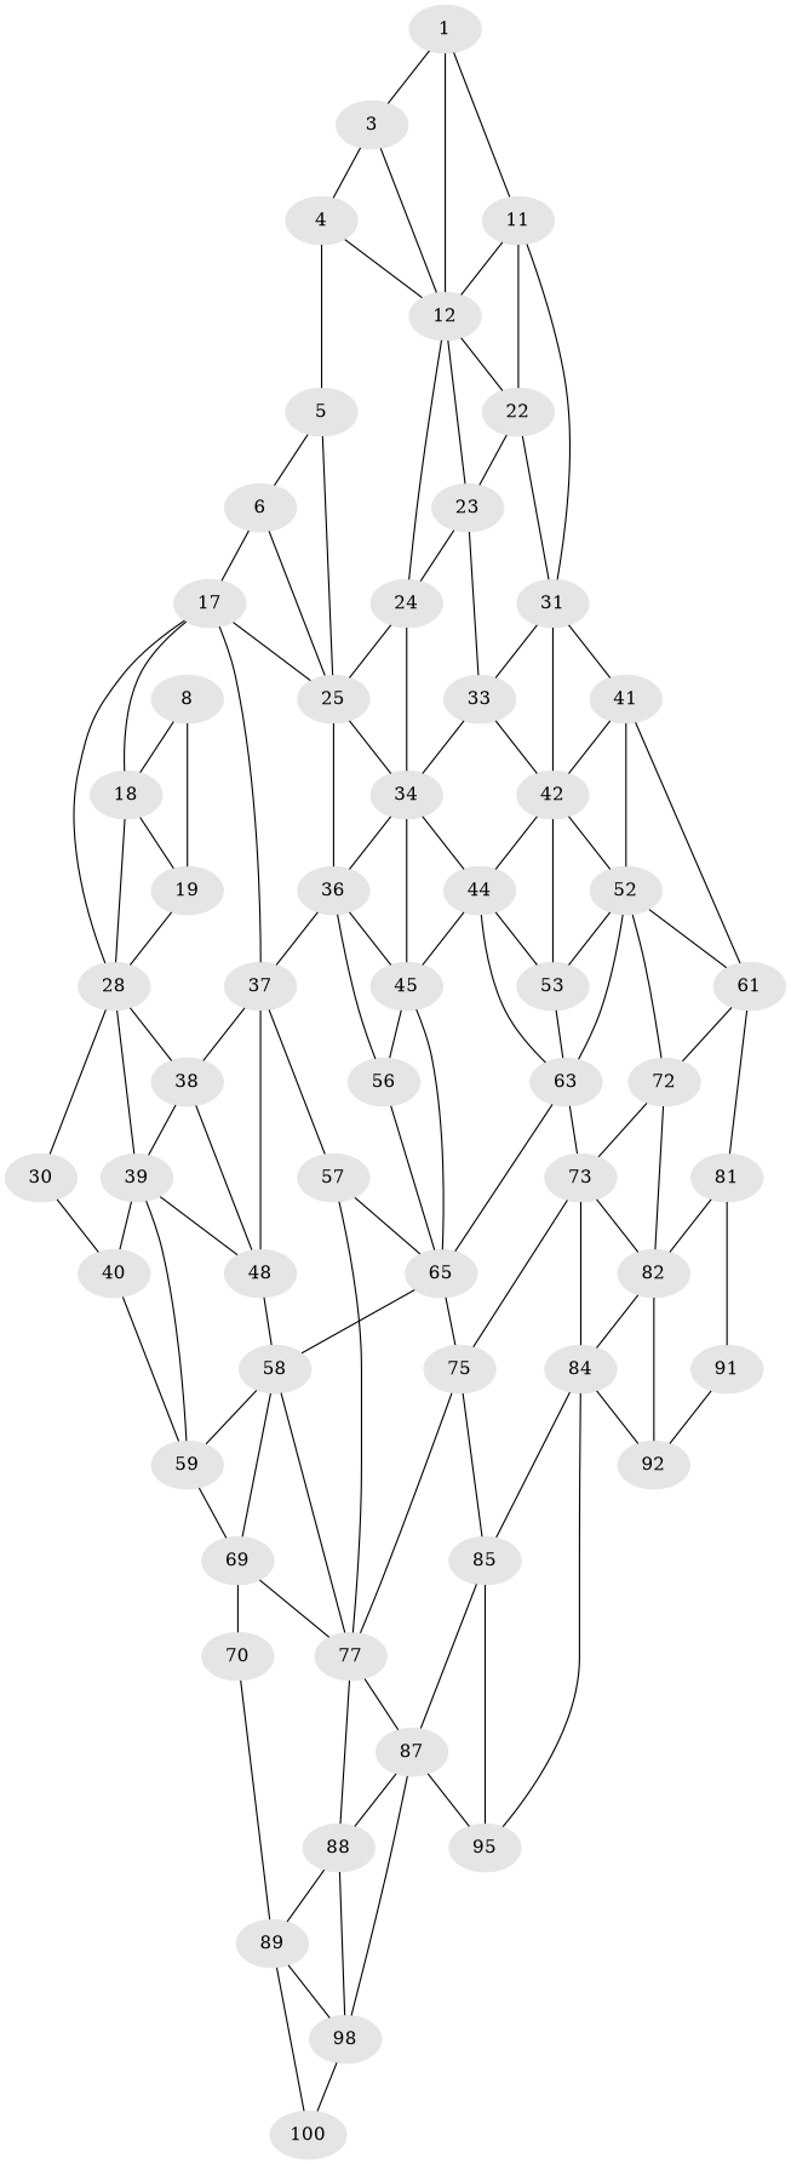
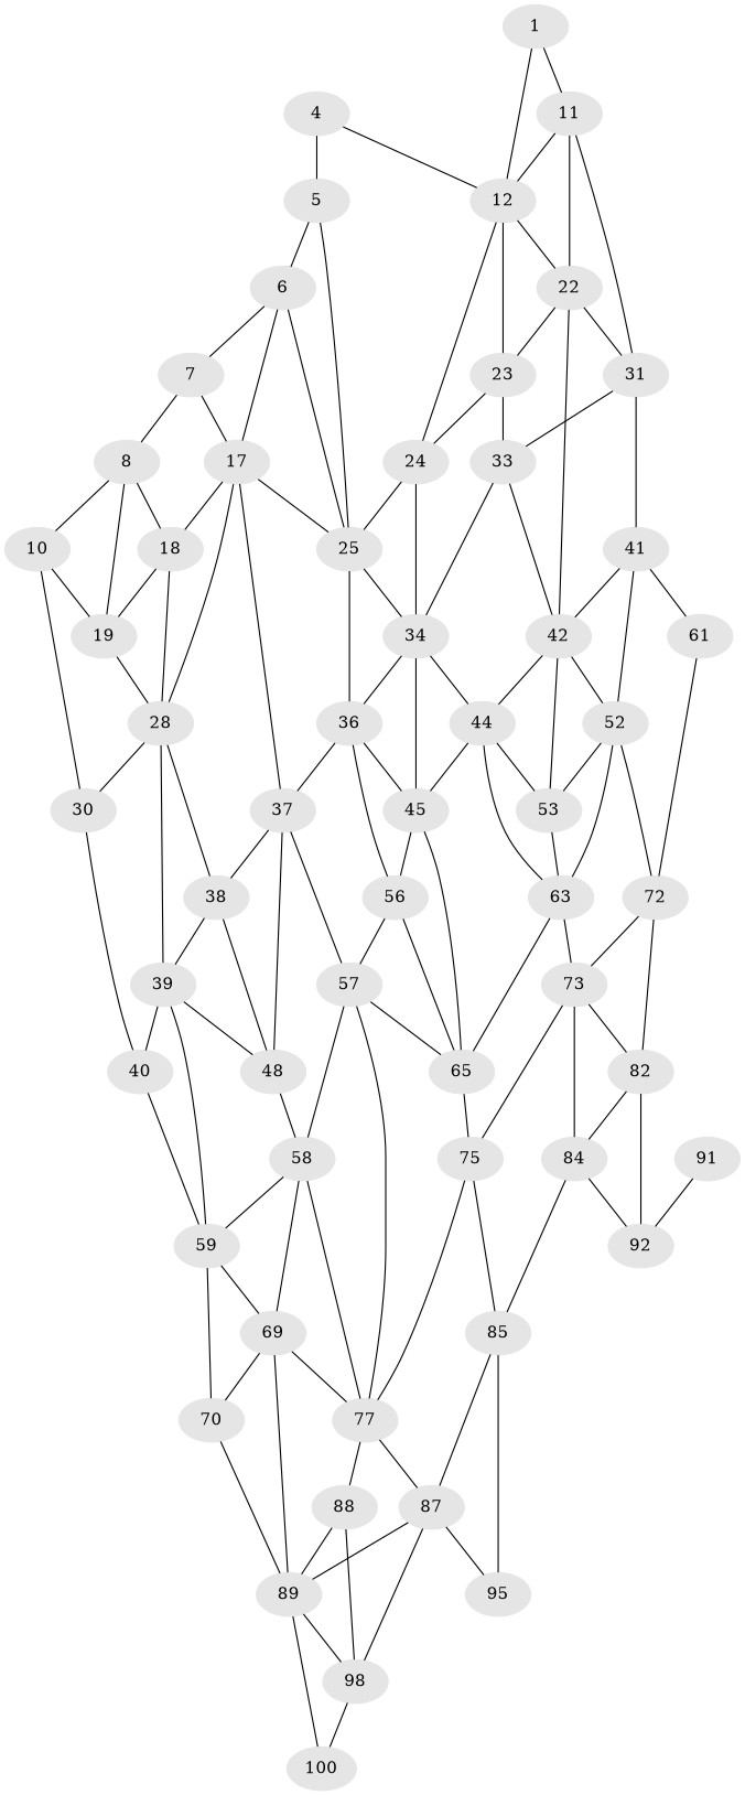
  graph {
    node [color=gray90 style=filled]
    1 [super="+2"]
-   3
    11 [super="+21"]
    12 [super="+13"]
    4 [super="+14"]
    22
    31 [super="+32"]
    24
    23
    5 [super="+15"]
    6 [super="+16"]
    25 [super="+26"]
    34 [super="+35"]
+   7
    17 [super="+27"]
    36 [super="+46"]
    8 [super="+9"]
    18
    28 [super="+29"]
    37 [super="+47"]
+   10 [super="+20"]
    19
    30
    40 [super="+50"]
    33
    41 [super="+51"]
    42 [super="+43"]
    38
    39 [super="+49"]
    48
    57 [super="+67"]
    44 [super="+54"]
    45 [super="+55"]
    56
    59 [super="+60"]
    52 [super="+62"]
    61 [super="+71"]
    53
    63 [super="+64"]
    65 [super="+66"]
    58 [super="+68"]
    77 [super="+78"]
    69 [super="+79"]
    70 [super="+80"]
    72
-   81
    73 [super="+74"]
    75 [super="+76"]
    82 [super="+83"]
    87 [super="+97"]
    88
    89 [super="+90"]
    91
    84 [super="+94"]
    85 [super="+86"]
    98 [super="+99"]
    100
    92 [super="+93"]
    95 [super="+96"]
-   1 -- 3
    1 -- 11
    1 -- 12
-   3 -- 12
-   3 -- 4
    11 -- 12
    11 -- 22
    11 -- 31
    12 -- 22
    12 -- 24
    12 -- 23
    4 -- 12
    4 -- 5 [weight=2]
    22 -- 31
    22 -- 23
    31 -- 33
    31 -- 41
-   31 -- 42
+   22 -- 42
    24 -- 25
    24 -- 34
    23 -- 24
    23 -- 33
    5 -- 6 [weight=2]
    5 -- 25
    6 -- 25
+   6 -- 7
    6 -- 17
    25 -- 34
    25 -- 36
    34 -- 36
    34 -- 44
    34 -- 45
+   7 -- 17
+   7 -- 8
    17 -- 25
    17 -- 18
    17 -- 28
    17 -- 37
    36 -- 37 [weight=2]
    36 -- 45
    36 -- 56
    8 -- 18
+   8 -- 10
    8 -- 19
    18 -- 28
    18 -- 19
    28 -- 30
    28 -- 38
    28 -- 39
    37 -- 38
    37 -- 48
    37 -- 57
+   10 -- 19
+   10 -- 30
    19 -- 28
    30 -- 40
    40 -- 59
    33 -- 34
    33 -- 42
    41 -- 42
    41 -- 52
    41 -- 61
    42 -- 44
    42 -- 52
    42 -- 53
    38 -- 39
    38 -- 48
    39 -- 40 [weight=2]
    39 -- 48
    39 -- 59
    48 -- 58
    57 -- 65
-   65 -- 58 [weight=2]
+   57 -- 58 [weight=2]
    57 -- 77
    44 -- 45 [weight=2]
    44 -- 53
    44 -- 63
    45 -- 56
    45 -- 65
+   56 -- 57
    56 -- 65
    59 -- 69
-   52 -- 61
+   59 -- 70
    52 -- 53
    52 -- 63
    52 -- 72
    61 -- 72
-   61 -- 81
    53 -- 63
    63 -- 65
    63 -- 73 [weight=2]
    65 -- 75 [weight=2]
    58 -- 59
    58 -- 77
    58 -- 69
    77 -- 87
    77 -- 88
    69 -- 77
    69 -- 70 [weight=2]
+   69 -- 89
    70 -- 89
    72 -- 73
    72 -- 82
-   81 -- 82
-   81 -- 91
    73 -- 75
    73 -- 82
    73 -- 84
    75 -- 77
    75 -- 85 [weight=2]
    82 -- 84
    82 -- 92 [weight=2]
-   87 -- 88
+   87 -- 89
    87 -- 98
    87 -- 95
    88 -- 89
    88 -- 98
    89 -- 98
    89 -- 100
    91 -- 92
    84 -- 85
    84 -- 92
-   84 -- 95
    85 -- 87
    85 -- 95 [weight=2]
    98 -- 100
  }
